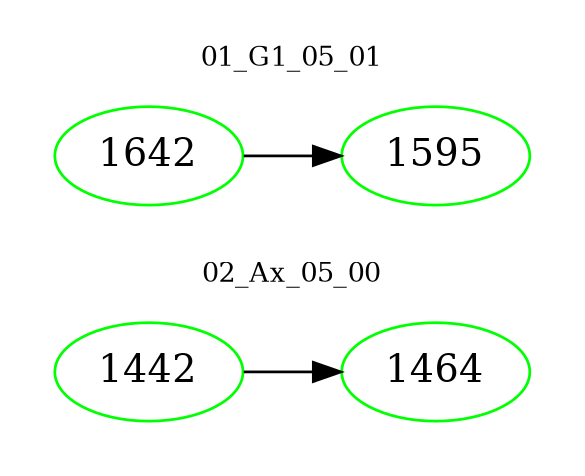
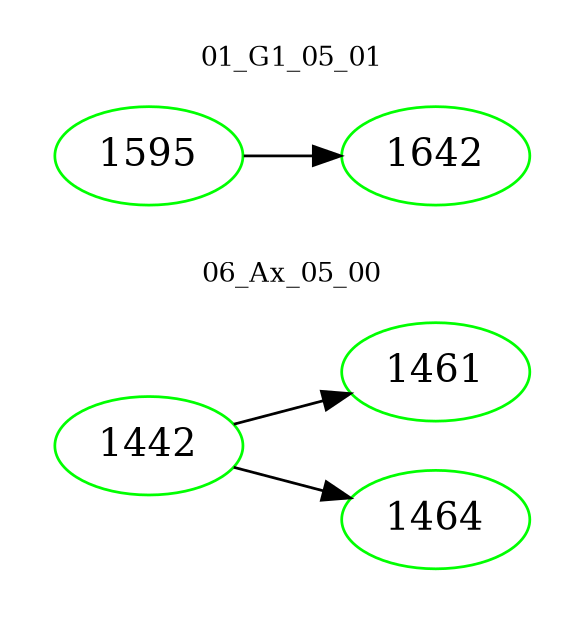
  digraph {
    rankdir=LR
    node [color=green]
    edge [color=black]
    n1 [label=1464]
    n2 [label=1442]
+   n3 [label=1461]
    n4 [label=1595]
    n5 [label=1642]
    subgraph cluster_1 {
      color=white
      fontsize=10
-     label="02_Ax_05_00"
+     label="06_Ax_05_00"
      n1
      n2
+     n3
    }
    subgraph cluster_2 {
      color=white
      fontsize=10
      label="01_G1_05_01"
      n4
      n5
    }
    n2 -> n1
-   n5 -> n4
+   n2 -> n3
+   n4 -> n5
  }
